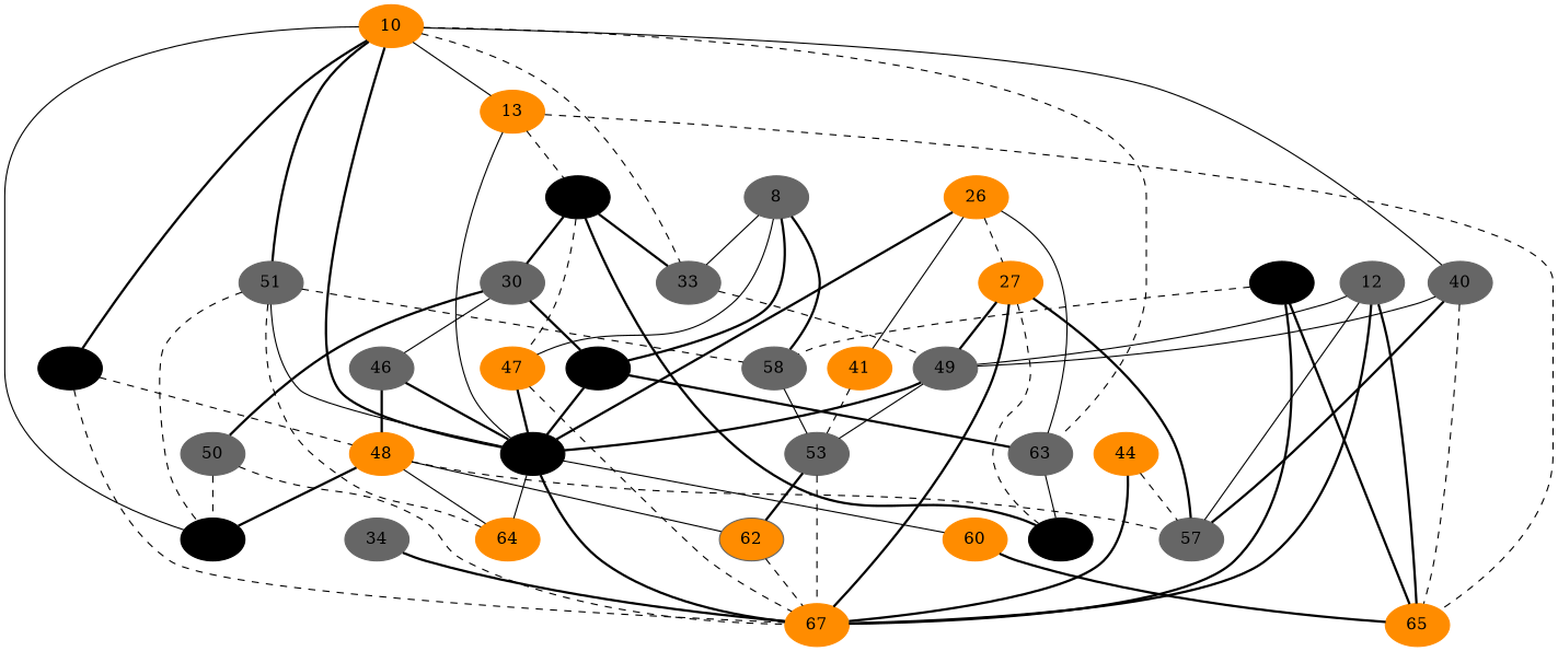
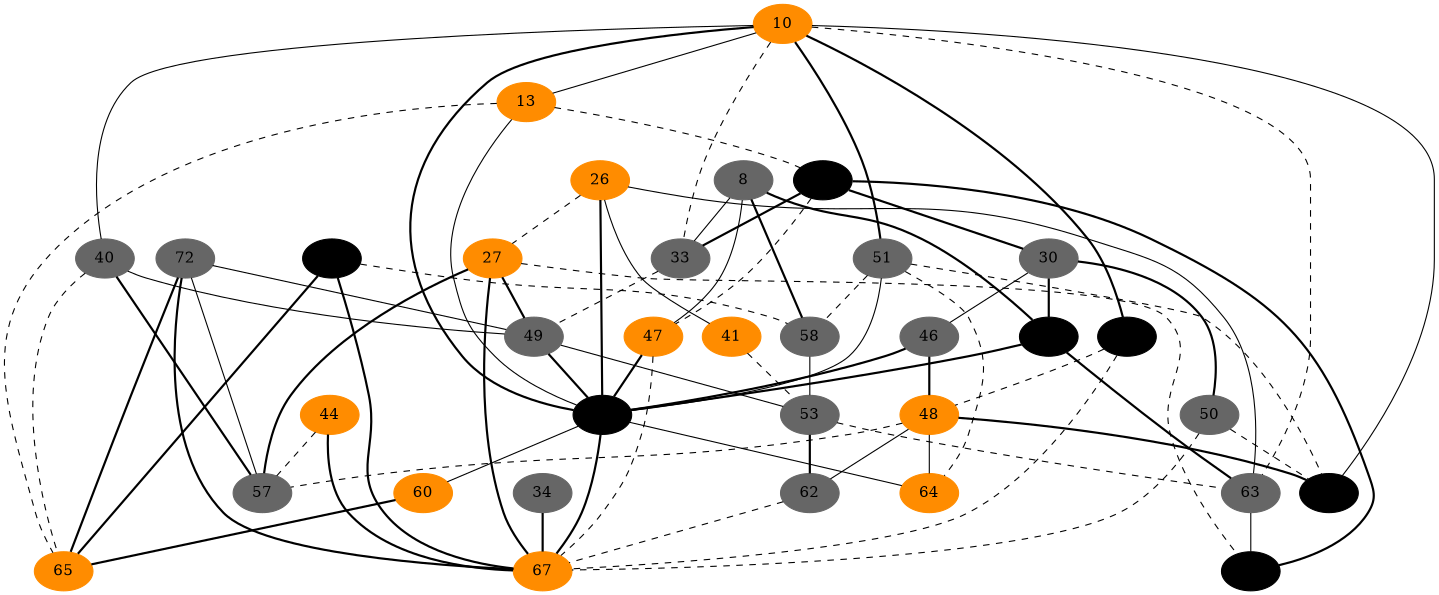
  graph {
    node [color=gray40 style=filled]
    edge [style=bold]
    32 [color=black super="+17"]
    54 [color=black super="+11+9+43"]
    63
    8
    33
    47 [color=darkorange super="+31"]
    58 [super="+20"]
    49 [super="+39"]
    67 [color=darkorange super="+61+56+29+55"]
    n10 [label=53 super="+19"]
    10 [color=darkorange super="+5"]
    13 [color=darkorange]
    28 [color=black]
    40
    51 [super="+1+23+36"]
    66 [color=black super="+35"]
    65 [color=darkorange super="+15+14"]
    24 [color=black]
    48 [color=darkorange super="+42"]
    57 [super="+21"]
    64 [color=darkorange super="+37"]
    60 [color=darkorange]
    68 [color=black super="+52"]
-   12
+   12 [label=72]
    30 [super="+25"]
    22 [color=black]
    46
    50 [super="+45"]
    27 [color=darkorange super="+6"]
    26 [color=darkorange]
    41 [color=darkorange]
-   62 [super="+38" fillcolor=darkorange]
+   62 [super="+38"]
    34
    44 [color=darkorange]
    32 -- 54 [weight=2]
    32 -- 63
    54 -- 67 [weight=3]
    54 -- 64 [style=solid]
    54 -- 60 [style=solid weight=2]
    63 -- 68 [style=solid]
    8 -- 32
    8 -- 33 [style=solid]
    8 -- 47 [style=solid]
    8 -- 58
    33 -- 49 [style=dashed weight=2]
    47 -- 54 [weight=2]
    47 -- 67 [style=dashed]
    58 -- n10 [style=solid weight=2]
    49 -- 54
    49 -- n10 [style=solid weight=2]
-   n10 -- 67 [style=dashed weight=3]
+   n10 -- 63 [style=dashed weight=3]
    n10 -- 62
    10 -- 54
    10 -- 63 [style=dashed]
    10 -- 33 [style=dashed]
    10 -- 13 [style=solid weight=2]
    10 -- 28
    10 -- 40 [style=solid]
    10 -- 51 [weight=2]
    10 -- 66 [style=solid]
    13 -- 54 [style=solid]
    13 -- 65 [style=dashed weight=2]
    13 -- 24 [style=dashed]
    28 -- 67 [style=dashed]
    28 -- 48 [style=dashed]
    40 -- 49 [style=solid]
    40 -- 65 [style=dashed]
    40 -- 57
    51 -- 54 [style=solid weight=3]
    51 -- 58 [style=dashed weight=2]
    51 -- 66 [style=dashed]
    51 -- 64 [style=dashed]
    24 -- 33
    24 -- 47 [style=dashed]
    24 -- 68
    24 -- 30
    48 -- 66 [weight=2]
    48 -- 57 [style=dashed]
    48 -- 64 [style=solid]
    48 -- 62 [style=solid]
    60 -- 65 [weight=2]
    12 -- 49 [style=solid]
    12 -- 67 [weight=2]
    12 -- 65 [weight=2]
    12 -- 57 [style=solid]
    30 -- 32 [weight=2]
    30 -- 46 [style=solid]
    30 -- 50
    22 -- 58 [style=dashed]
    22 -- 67
    22 -- 65
    46 -- 54
    46 -- 48
    50 -- 67 [style=dashed weight=2]
    50 -- 66 [style=dashed]
    27 -- 49
    27 -- 67 [weight=3]
    27 -- 57
    27 -- 68 [style=dashed]
    26 -- 54
    26 -- 63 [style=solid]
    26 -- 27 [style=dashed]
    26 -- 41 [style=solid]
    41 -- n10 [style=dashed]
    62 -- 67 [style=dashed]
    34 -- 67 [weight=2]
    44 -- 67 [weight=3]
    44 -- 57 [style=dashed]
  }
